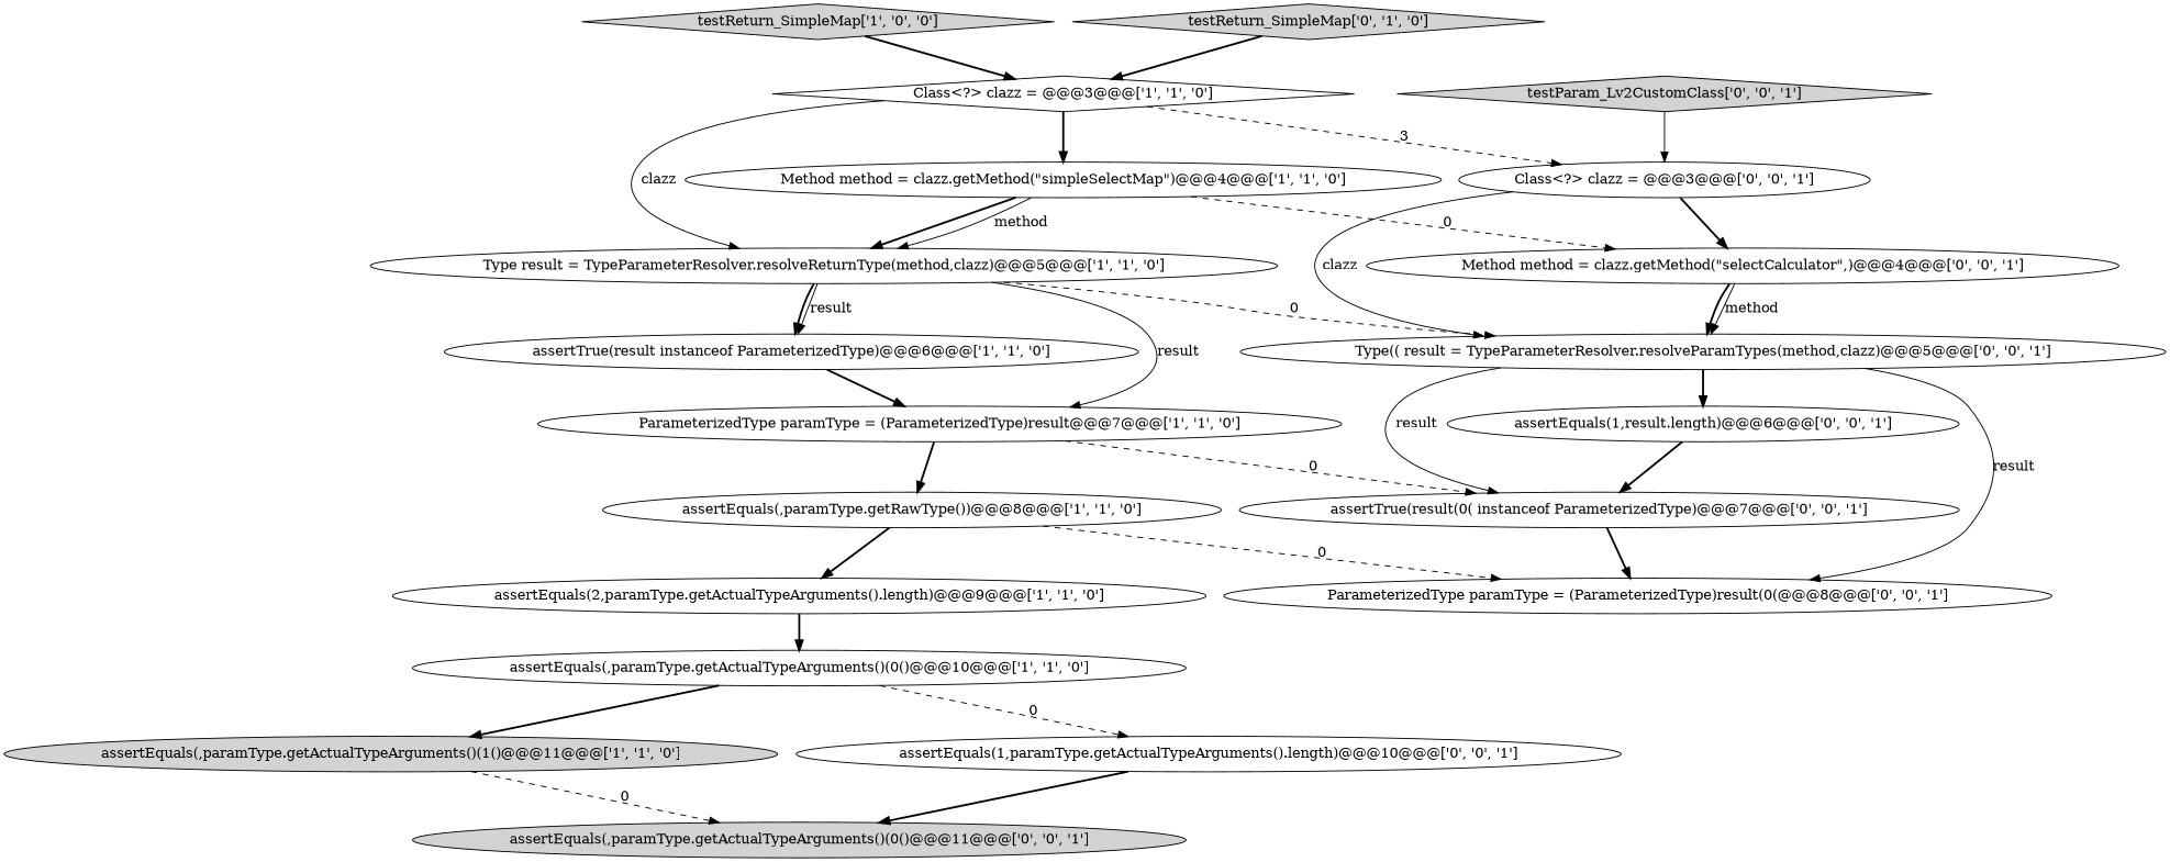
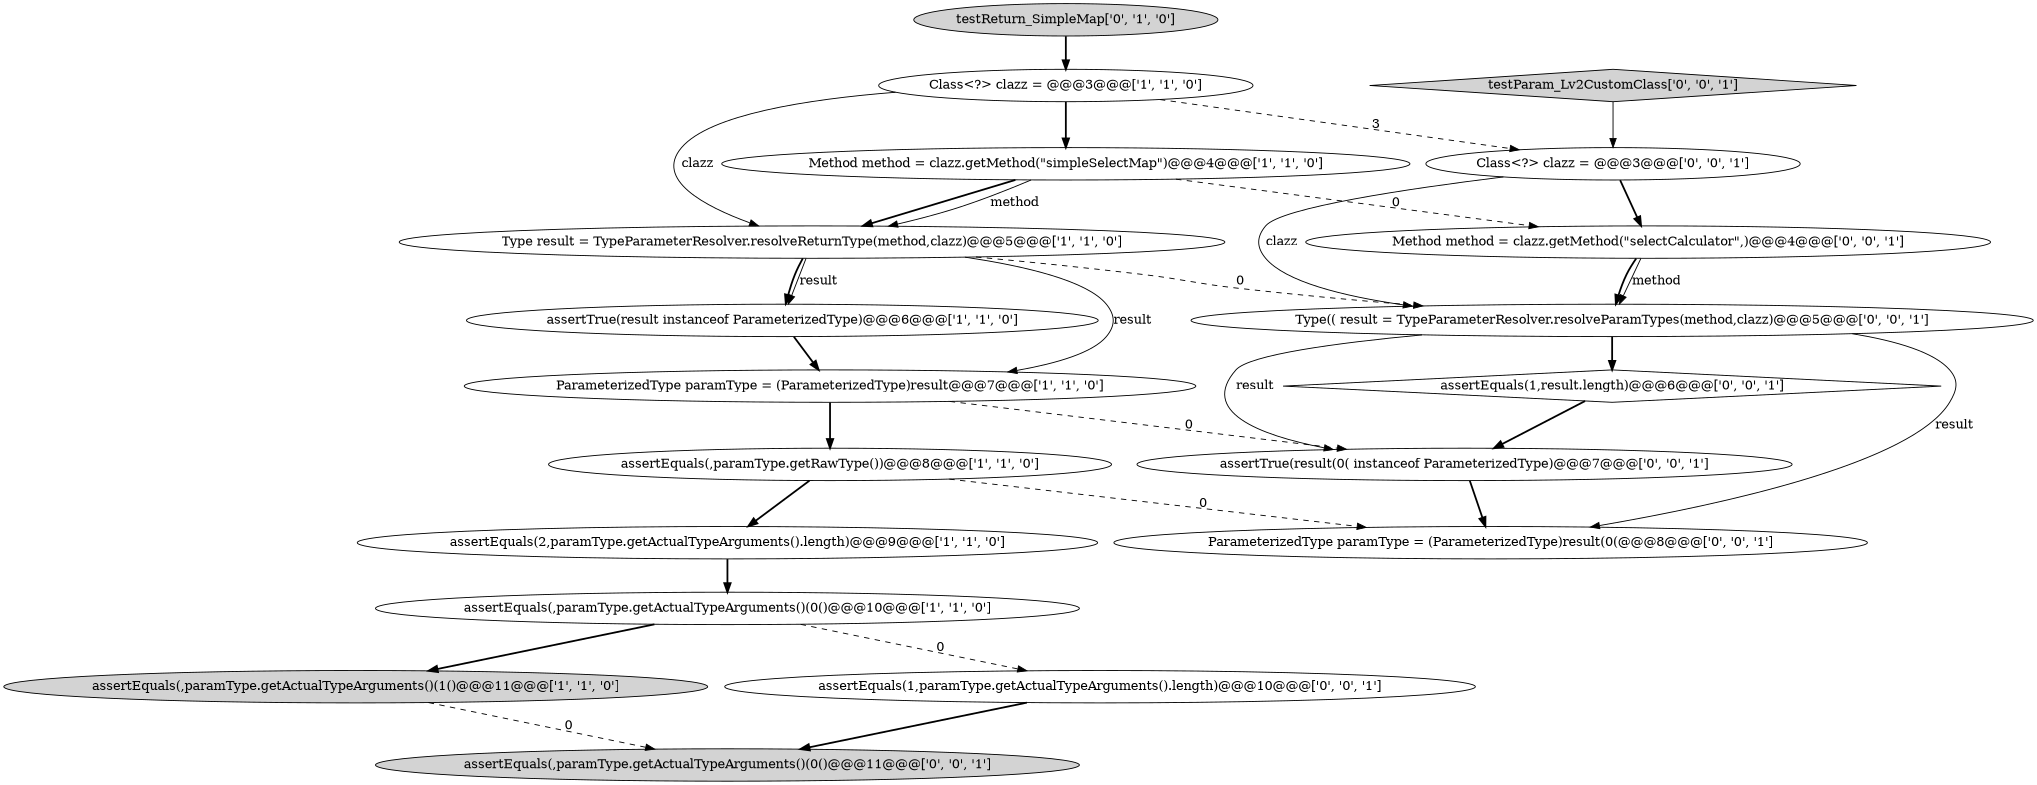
  digraph {
    node [fillcolor=white shape=ellipse style=filled]
    edge [style=bold]
    n1 [fillcolor=lightgray label="assertEquals(,paramType.getActualTypeArguments()(0()@@@11@@@['0', '0', '1']"]
-   n2 [label="Class<?> clazz = @@@3@@@['1', '1', '0']" shape=diamond]
+   n2 [label="Class<?> clazz = @@@3@@@['1', '1', '0']"]
    n3 [label="Class<?> clazz = @@@3@@@['0', '0', '1']"]
    n4 [label="Type result = TypeParameterResolver.resolveReturnType(method,clazz)@@@5@@@['1', '1', '0']"]
    n5 [label="Method method = clazz.getMethod(\"simpleSelectMap\")@@@4@@@['1', '1', '0']"]
    n6 [label="Type(( result = TypeParameterResolver.resolveParamTypes(method,clazz)@@@5@@@['0', '0', '1']"]
    n7 [label="Method method = clazz.getMethod(\"selectCalculator\",)@@@4@@@['0', '0', '1']"]
    n8 [label="assertTrue(result instanceof ParameterizedType)@@@6@@@['1', '1', '0']"]
    n9 [label="ParameterizedType paramType = (ParameterizedType)result@@@7@@@['1', '1', '0']"]
-   n10 [label="assertEquals(1,result.length)@@@6@@@['0', '0', '1']"]
+   n10 [label="assertEquals(1,result.length)@@@6@@@['0', '0', '1']" shape=diamond]
    n11 [label="assertTrue(result(0( instanceof ParameterizedType)@@@7@@@['0', '0', '1']"]
    n12 [label="ParameterizedType paramType = (ParameterizedType)result(0(@@@8@@@['0', '0', '1']"]
    n13 [label="assertEquals(,paramType.getRawType())@@@8@@@['1', '1', '0']"]
    n14 [fillcolor=lightgray label="assertEquals(,paramType.getActualTypeArguments()(1()@@@11@@@['1', '1', '0']"]
    n15 [label="assertEquals(2,paramType.getActualTypeArguments().length)@@@9@@@['1', '1', '0']"]
    n16 [label="assertEquals(,paramType.getActualTypeArguments()(0()@@@10@@@['1', '1', '0']"]
    n17 [label="assertEquals(1,paramType.getActualTypeArguments().length)@@@10@@@['0', '0', '1']"]
-   n18 [fillcolor=lightgray label="testReturn_SimpleMap['1', '0', '0']" shape=diamond]
    n19 [fillcolor=lightgray label="testParam_Lv2CustomClass['0', '0', '1']" shape=diamond]
-   n20 [fillcolor=lightgray label="testReturn_SimpleMap['0', '1', '0']" shape=diamond]
+   n20 [fillcolor=lightgray label="testReturn_SimpleMap['0', '1', '0']"]
    n2 -> n3 [label=3 style=dashed]
    n2 -> n4 [label=clazz style=solid]
    n2 -> n5
    n3 -> n6 [label=clazz style=solid]
    n3 -> n7
    n4 -> n6 [label=0 style=dashed]
    n4 -> n8
    n4 -> n8 [label=result style=solid]
    n4 -> n9 [label=result style=solid]
    n5 -> n4
    n5 -> n4 [label=method style=solid]
    n5 -> n7 [label=0 style=dashed]
    n6 -> n10
    n6 -> n11 [label=result style=solid]
    n6 -> n12 [label=result style=solid]
    n7 -> n6 [label=method style=solid]
    n7 -> n6
    n8 -> n9
    n9 -> n11 [label=0 style=dashed]
    n9 -> n13
    n10 -> n11
    n11 -> n12
    n13 -> n12 [label=0 style=dashed]
    n13 -> n15
    n14 -> n1 [label=0 style=dashed]
    n15 -> n16
    n16 -> n14
    n16 -> n17 [label=0 style=dashed]
    n17 -> n1
-   n18 -> n2
    n19 -> n3 [style=solid]
    n20 -> n2
  }
